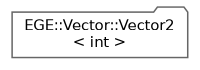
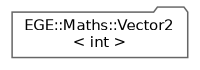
  digraph {
    rankdir=LR
-   n1 [color=gray40 fillcolor=white fontname=Helvetica fontsize=10 height=0.2 label="EGE::Vector::Vector2\l\< int \>" shape=folder style=filled width=0.4]
+   n1 [color=gray40 fillcolor=white fontname=Helvetica fontsize=10 height=0.2 label="EGE::Maths::Vector2\l\< int \>" shape=folder style=filled width=0.4]
  }
